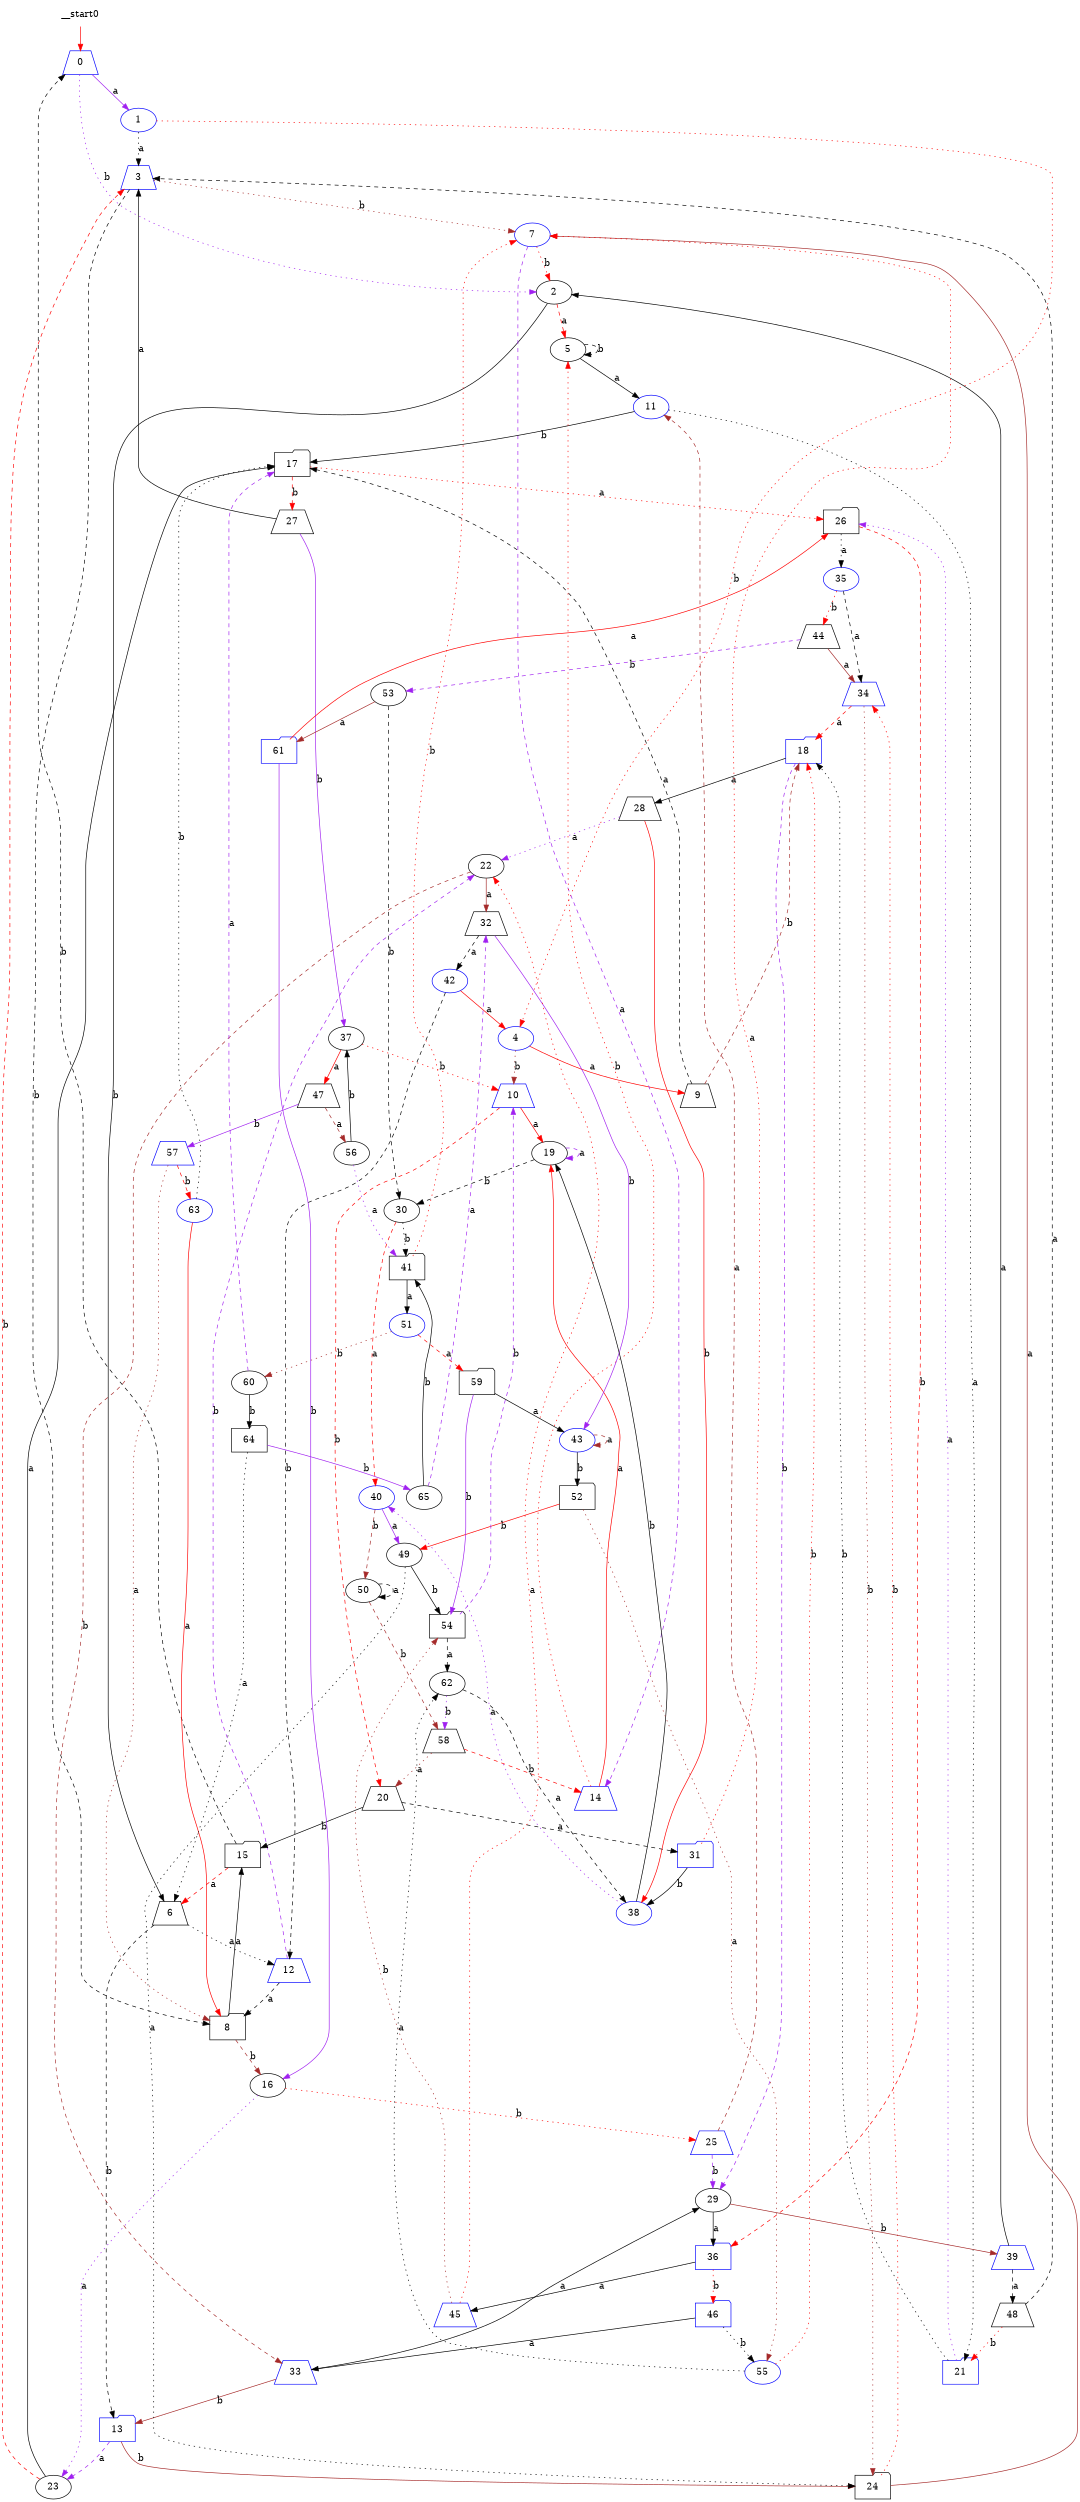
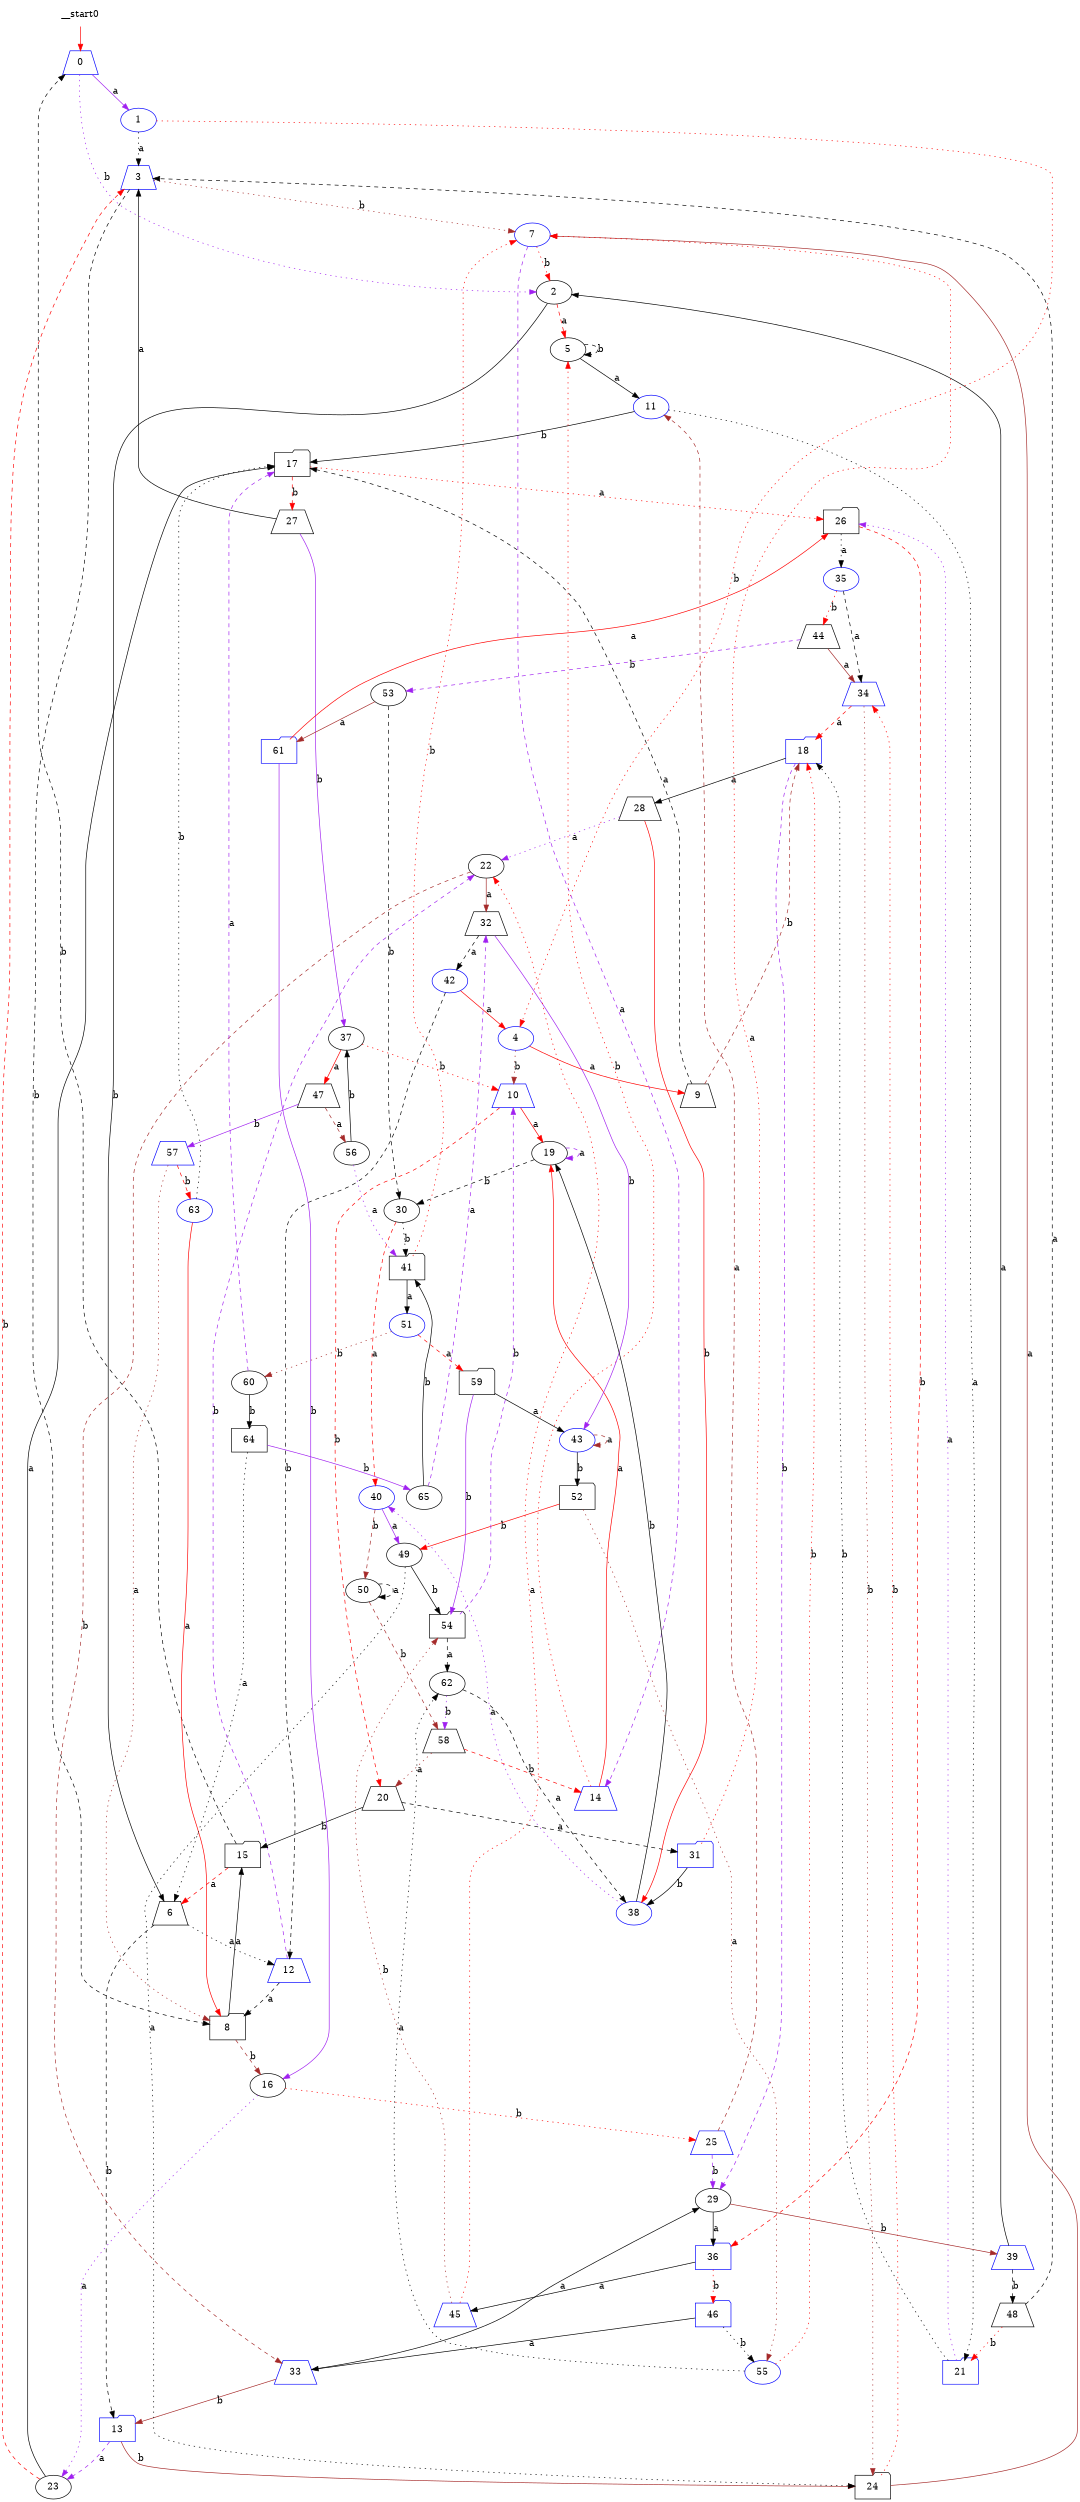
  digraph {
    node [color=black shape=ellipse]
    edge [color=black style=solid]
    __start0 [color=blue shape=none]
    0 [color=blue shape=trapezium]
    1 [color=blue]
    2
    3 [color=blue shape=trapezium]
    4 [color=blue]
    5
    6 [shape=trapezium]
    7 [color=blue]
    8 [shape=folder]
    9 [shape=trapezium]
    10 [color=blue shape=trapezium]
    11 [color=blue]
    12 [color=blue shape=trapezium]
    13 [color=blue shape=folder]
    14 [color=blue shape=trapezium]
    15 [shape=folder]
    16
    17 [shape=folder]
    18 [color=blue shape=folder]
    19
    20 [shape=trapezium]
    21 [color=blue shape=folder]
    22
    23
    24 [shape=folder]
    25 [color=blue shape=trapezium]
    26 [shape=folder]
    27 [shape=trapezium]
    28 [shape=trapezium]
    29
    30
    31 [color=blue shape=folder]
    32 [shape=trapezium]
    33 [color=blue shape=trapezium]
    34 [color=blue shape=trapezium]
    35 [color=blue]
    36 [color=blue shape=folder]
    37
    38 [color=blue]
    39 [color=blue shape=trapezium]
    40 [color=blue]
    41 [shape=folder]
    42 [color=blue]
    43 [color=blue]
    44 [shape=trapezium]
    45 [color=blue shape=trapezium]
    46 [color=blue shape=folder]
    47 [shape=trapezium]
    48 [shape=trapezium]
    49
    50
    51 [color=blue]
    52 [shape=folder]
    53
    54 [shape=folder]
    55 [color=blue]
    56
    57 [color=blue shape=trapezium]
    58 [shape=trapezium]
    59 [shape=folder]
    60
    61 [color=blue shape=folder]
    62
    63 [color=blue]
    64 [shape=folder]
    65
    __start0 -> 0 [color=red]
    0 -> 1 [color=purple label=a]
    0 -> 2 [color=purple label=b style=dotted]
    1 -> 3 [label=a style=dotted]
    1 -> 4 [color=red label=b style=dotted]
    2 -> 5 [color=red label=a style=dashed]
    2 -> 6 [label=b]
    3 -> 7 [color=brown label=b style=dotted]
    3 -> 8 [label=b style=dashed]
    4 -> 9 [color=red label=a]
    4 -> 10 [color=brown label=b style=dotted]
    5 -> 5 [label=b style=dashed]
    5 -> 11 [label=a]
    6 -> 12 [label=a style=dotted]
    6 -> 13 [label=b style=dashed]
    7 -> 2 [color=red label=b style=dotted]
    7 -> 14 [color=purple label=a style=dashed]
    8 -> 15 [label=a]
    8 -> 16 [color=brown label=b style=dashed]
    9 -> 17 [label=a style=dashed]
    9 -> 18 [color=brown label=b style=dashed]
    10 -> 19 [color=red label=a]
    10 -> 20 [color=red label=b style=dashed]
    11 -> 17 [label=b]
    11 -> 21 [label=a style=dotted]
    12 -> 8 [label=a style=dashed]
    12 -> 22 [color=purple label=b style=dashed]
    13 -> 23 [color=purple label=a style=dashed]
    13 -> 24 [color=brown label=b]
    14 -> 5 [color=red label=b style=dotted]
    14 -> 19 [color=red label=a]
    15 -> 0 [label=b style=dashed]
    15 -> 6 [color=red label=a style=dashed]
    16 -> 23 [color=purple label=a style=dotted]
    16 -> 25 [color=red label=b style=dotted]
    17 -> 26 [color=red label=a style=dotted]
    17 -> 27 [color=red label=b style=dashed]
    18 -> 28 [label=a]
    18 -> 29 [color=purple label=b style=dashed]
    19 -> 19 [color=purple label=a style=dashed]
    19 -> 30 [label=b style=dashed]
    20 -> 15 [label=b]
    20 -> 31 [label=a style=dashed]
    21 -> 18 [label=b style=dotted]
    21 -> 26 [color=purple label=a style=dotted]
    22 -> 32 [color=brown label=a]
    22 -> 33 [color=brown label=b style=dashed]
    23 -> 3 [color=red label=b style=dashed]
    23 -> 17 [label=a]
    24 -> 7 [color=brown label=a]
    24 -> 34 [color=red label=b style=dotted]
    25 -> 11 [color=brown label=a style=dashed]
    25 -> 29 [color=purple label=b style=dashed]
    26 -> 35 [label=a style=dotted]
    26 -> 36 [color=red label=b style=dashed]
    27 -> 3 [label=a]
    27 -> 37 [color=purple label=b]
    28 -> 22 [color=purple label=a style=dotted]
    28 -> 38 [color=red label=b]
    29 -> 36 [label=a]
    29 -> 39 [color=brown label=b]
    30 -> 40 [color=red label=a style=dashed]
    30 -> 41 [label=b style=dotted]
    31 -> 7 [color=red label=a style=dotted]
    31 -> 38 [label=b]
    32 -> 42 [label=a style=dashed]
    32 -> 43 [color=purple label=b]
    33 -> 13 [color=brown label=b]
    33 -> 29 [label=a]
    34 -> 18 [color=red label=a style=dashed]
    34 -> 24 [color=brown label=b style=dotted]
    35 -> 34 [label=a style=dashed]
    35 -> 44 [color=red label=b style=dotted]
    36 -> 45 [label=a]
    36 -> 46 [color=red label=b style=dotted]
    37 -> 10 [color=red label=b style=dotted]
    37 -> 47 [color=red label=a]
    38 -> 19 [label=b]
    38 -> 40 [color=purple label=a style=dotted]
    39 -> 2 [label=a]
-   39 -> 48 [label=a style=dashed]
+   39 -> 48 [label=b style=dashed]
    40 -> 49 [color=purple label=a]
    40 -> 50 [color=brown label=b style=dashed]
    41 -> 7 [color=red label=b style=dotted]
    41 -> 51 [label=a]
    42 -> 4 [color=red label=a]
    42 -> 12 [label=b style=dashed]
    43 -> 43 [color=brown label=a style=dashed]
    43 -> 52 [label=b]
    44 -> 34 [color=brown label=a]
    44 -> 53 [color=purple label=b style=dashed]
    45 -> 22 [color=red label=a style=dotted]
    45 -> 54 [color=brown label=b style=dotted]
    46 -> 33 [label=a]
    46 -> 55 [label=b style=dotted]
    47 -> 56 [color=brown label=a style=dashed]
    47 -> 57 [color=purple label=b]
    48 -> 3 [label=a style=dashed]
    48 -> 21 [color=red label=b style=dotted]
    49 -> 24 [label=a style=dotted]
    49 -> 54 [label=b]
    50 -> 50 [label=a style=dashed]
    50 -> 58 [color=brown label=b style=dashed]
    51 -> 59 [color=red label=a style=dashed]
    51 -> 60 [color=brown label=b style=dotted]
    52 -> 49 [color=red label=b]
    52 -> 55 [color=brown label=a style=dotted]
    53 -> 30 [label=b style=dashed]
    53 -> 61 [color=brown label=a]
    54 -> 10 [color=purple label=b style=dashed]
    54 -> 62 [label=a style=dashed]
    55 -> 18 [color=red label=b style=dotted]
    55 -> 62 [label=a style=dotted]
    56 -> 37 [label=b]
    56 -> 41 [color=purple label=a style=dotted]
    57 -> 8 [color=brown label=a style=dotted]
    57 -> 63 [color=red label=b style=dashed]
    58 -> 14 [color=red label=b style=dashed]
    58 -> 20 [color=brown label=a style=dotted]
    59 -> 43 [label=a]
    59 -> 54 [color=purple label=b]
    60 -> 17 [color=purple label=a style=dashed]
    60 -> 64 [label=b]
    61 -> 16 [color=purple label=b]
    61 -> 26 [color=red label=a]
    62 -> 38 [label=a style=dashed]
    62 -> 58 [color=purple label=b style=dotted]
    63 -> 8 [color=red label=a]
    63 -> 17 [label=b style=dotted]
    64 -> 6 [label=a style=dotted]
    64 -> 65 [color=purple label=b]
    65 -> 32 [color=purple label=a style=dashed]
    65 -> 41 [label=b]
  }
